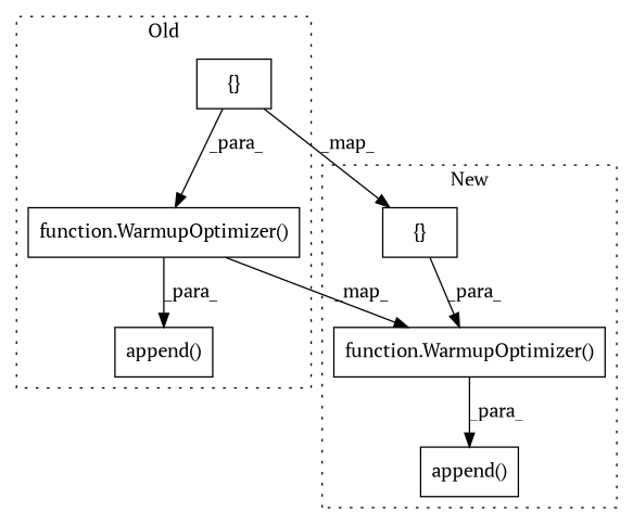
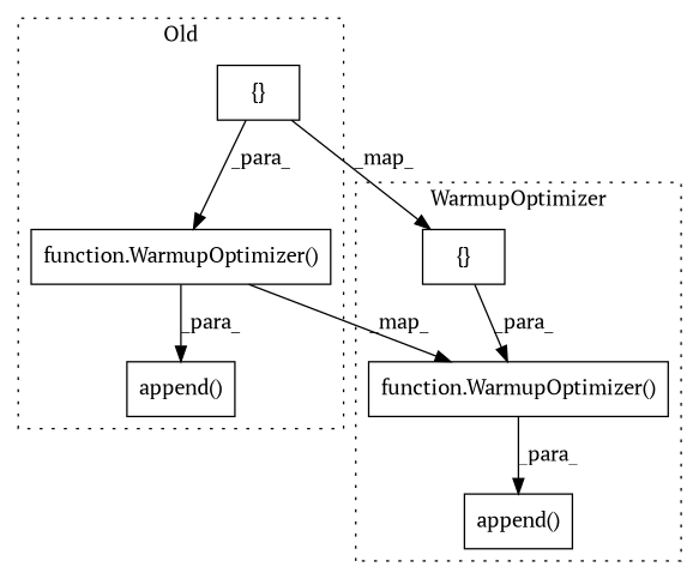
  digraph {
    fontname="PT Serif"
    node [a=75 shape=box fontname="PT Serif"]
    edge [fontname="PT Serif"]
    n1 [l="71,131" label="function.WarmupOptimizer()" s="4516,4855"]
    n2 [a=59 l="26,0" label="{}" s="4632,4833"]
    n3 [l="31,14" label="append()" s="4485,4986"]
    n4 [l="63,111" label="function.WarmupOptimizer()" s="4494,4797"]
    n5 [a=59 l="22,0" label="{}" s="4598,4779"]
    n6 [l="14,1" label="append()" s="4921,4949"]
    subgraph cluster_1 {
-     label=New
+     label=WarmupOptimizer
      style=dotted
      n1
      n2
      n3
    }
    subgraph cluster_2 {
      label=Old
      style=dotted
      n4
      n5
      n6
    }
    n1 -> n3 [label=_para_]
    n2 -> n1 [label=_para_]
    n4 -> n1 [label=_map_]
    n4 -> n6 [label=_para_]
    n5 -> n2 [label=_map_]
    n5 -> n4 [label=_para_]
  }
